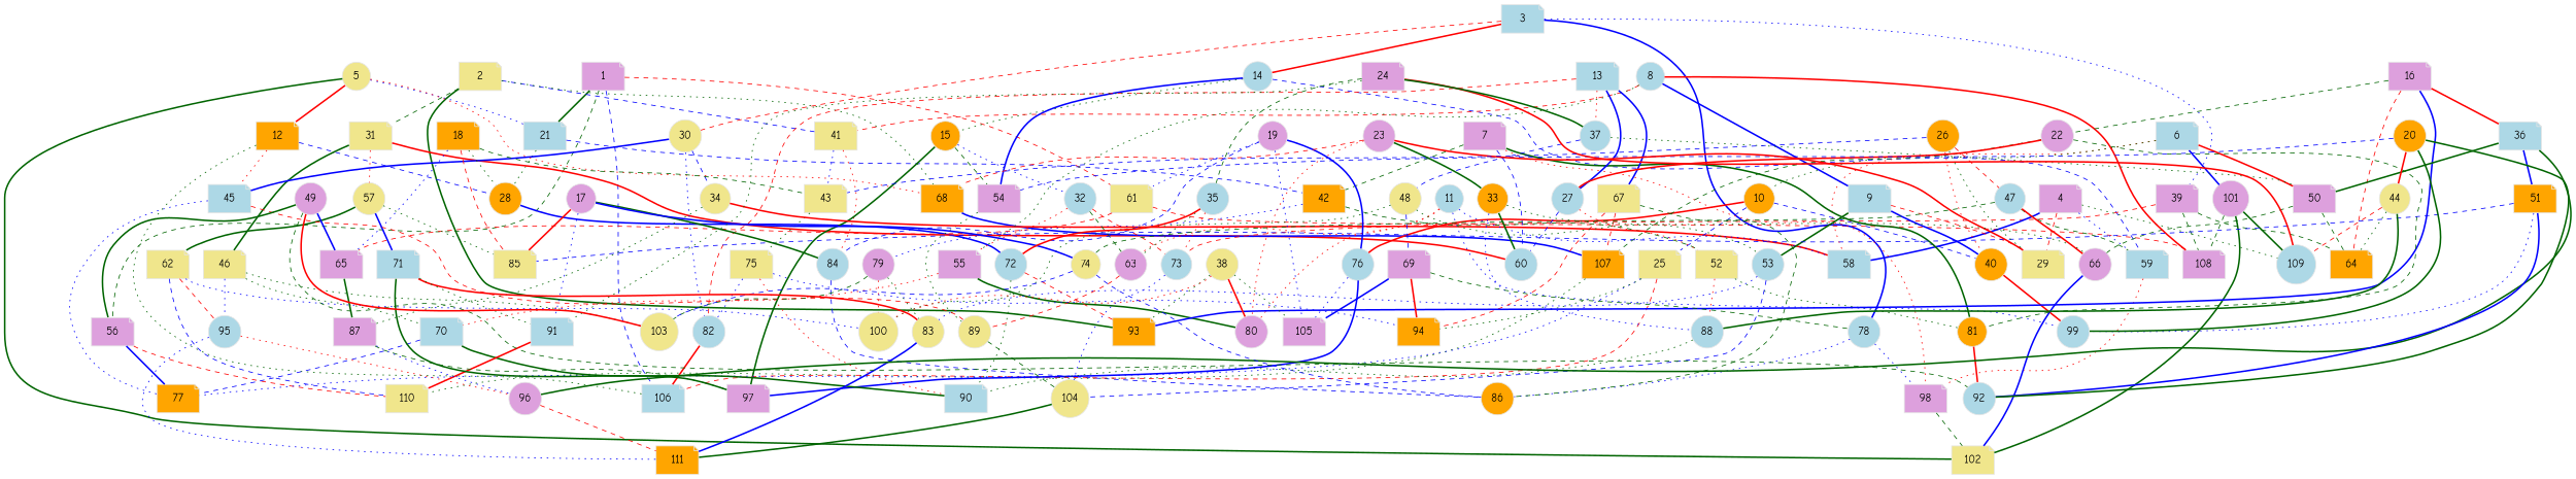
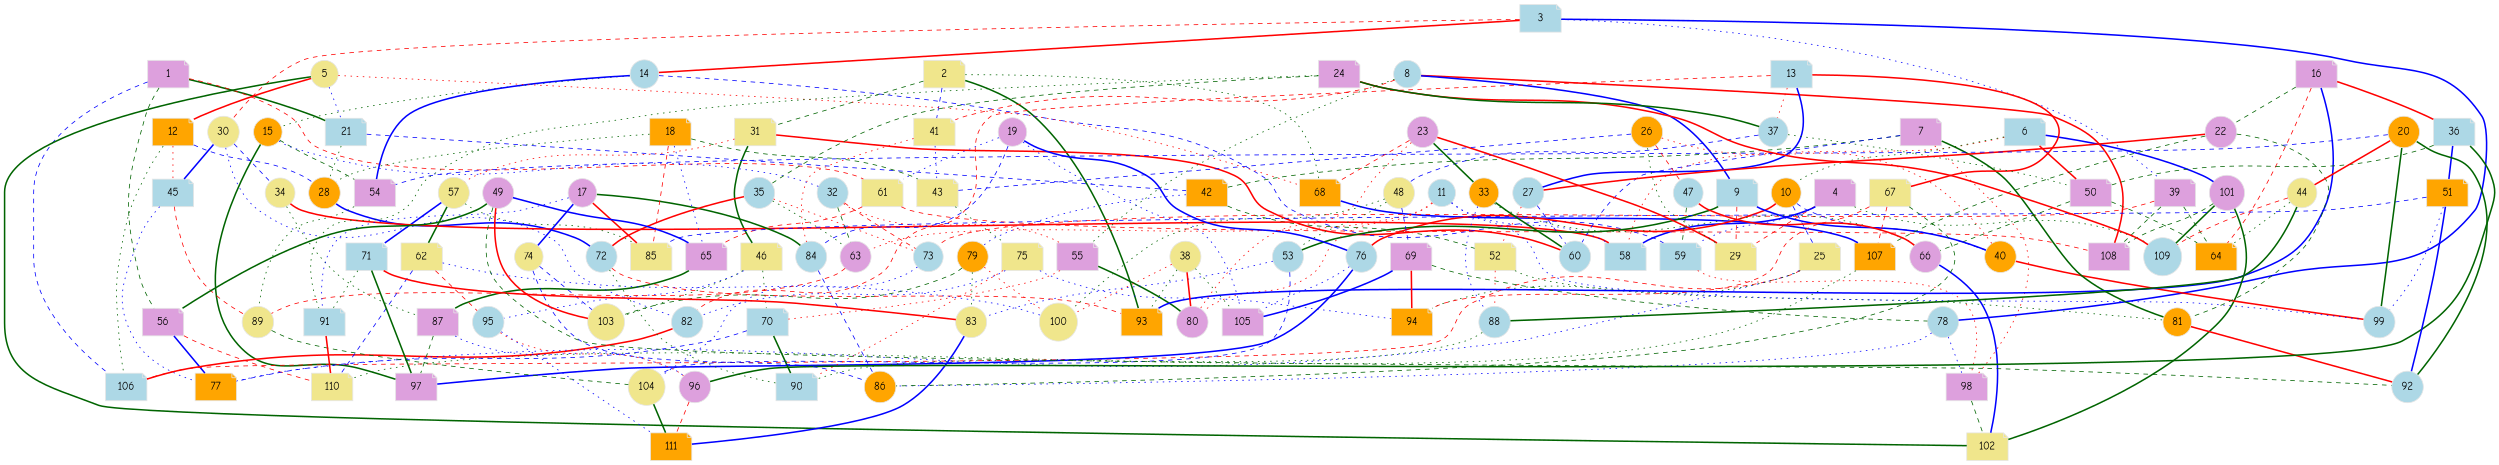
  graph {
    fontname="Comic Neue"
    node [color=gray90 fillcolor=lightblue fontname="Comic Neue" shape=note style=filled]
    edge [color=darkgreen fontname="Comic Neue" style=dotted]
    1 [fillcolor=plum]
    21
    56 [fillcolor=plum]
    61 [fillcolor=khaki]
    106
    42 [fillcolor=orange]
    28 [fillcolor=orange shape=circle]
    77 [fillcolor=orange]
    110 [fillcolor=khaki]
    108 [fillcolor=plum]
    65 [fillcolor=plum]
    2 [fillcolor=khaki]
    31 [fillcolor=khaki]
    41 [fillcolor=khaki]
    68 [fillcolor=orange]
    93 [fillcolor=orange]
    60 [shape=circle]
    46 [fillcolor=khaki]
    57 [fillcolor=khaki shape=circle]
    84 [shape=circle]
    43 [fillcolor=khaki]
    107 [fillcolor=orange]
    14 [shape=circle]
    3
    30 [fillcolor=khaki shape=circle]
    39 [fillcolor=plum]
    78 [shape=circle]
    59
    15 [fillcolor=orange shape=circle]
    54 [fillcolor=plum]
    45
    82 [shape=circle]
    34 [fillcolor=khaki shape=circle]
    64 [fillcolor=orange]
    73 [shape=circle]
    98 [fillcolor=plum]
    86 [fillcolor=orange shape=circle]
    4 [fillcolor=plum]
    29 [fillcolor=khaki]
    58
    109 [shape=circle]
    5 [fillcolor=khaki shape=circle]
    12 [fillcolor=orange]
    102 [fillcolor=khaki]
    6
    10 [fillcolor=orange shape=circle]
    50 [fillcolor=plum]
    101 [fillcolor=plum shape=circle]
    40 [fillcolor=orange shape=circle]
    25 [fillcolor=khaki]
    76 [shape=circle]
    66 [fillcolor=plum shape=circle]
    7 [fillcolor=plum]
    81 [fillcolor=orange shape=circle]
    52 [fillcolor=khaki]
-   79 [fillcolor=plum shape=circle]
+   79 [fillcolor=orange shape=circle]
    92 [shape=circle]
    8 [shape=circle]
    9
    55 [fillcolor=plum]
    53 [shape=circle]
    80 [fillcolor=plum shape=circle]
    70
    99 [shape=circle]
    83 [fillcolor=khaki shape=circle]
    104 [fillcolor=khaki shape=circle]
    94 [fillcolor=orange]
    97 [fillcolor=plum]
    105 [fillcolor=plum]
    11 [shape=circle]
    63 [fillcolor=plum shape=circle]
    89 [fillcolor=khaki shape=circle]
    72 [shape=circle]
    27 [shape=circle]
    13
    37 [shape=circle]
    67 [fillcolor=khaki]
    48 [fillcolor=khaki shape=circle]
    32 [shape=circle]
    16 [fillcolor=plum]
    22 [fillcolor=plum shape=circle]
    36
    51 [fillcolor=orange]
    96 [fillcolor=plum shape=circle]
    17 [fillcolor=plum shape=circle]
    74 [fillcolor=khaki shape=circle]
    85 [fillcolor=khaki]
    91
    103 [fillcolor=khaki shape=circle]
    18 [fillcolor=orange]
    75 [fillcolor=khaki]
    87 [fillcolor=plum]
    19 [fillcolor=plum shape=circle]
    20 [fillcolor=orange shape=circle]
    44 [fillcolor=khaki shape=circle]
    88 [shape=circle]
    23 [fillcolor=plum shape=circle]
    33 [fillcolor=orange shape=circle]
    24 [fillcolor=plum]
    35 [shape=circle]
    26 [fillcolor=orange shape=circle]
    47 [shape=circle]
    90
    95 [shape=circle]
    62 [fillcolor=khaki]
    71
    111 [fillcolor=orange]
    100 [fillcolor=khaki shape=circle]
    69 [fillcolor=plum]
    38 [fillcolor=khaki shape=circle]
    49 [fillcolor=plum shape=circle]
    1 -- 21 [style=bold]
    1 -- 56 [style=dashed]
    1 -- 61 [color=red style=dashed]
    1 -- 106 [color=blue style=dashed]
    21 -- 42 [color=blue style=dashed]
    21 -- 28
    56 -- 77 [color=blue style=bold]
    56 -- 110 [color=red style=dashed]
    61 -- 108 [color=red style=dashed]
    61 -- 65 [color=red style=dashed]
    42 -- 52 [style=dashed]
    42 -- 79 [color=blue]
    28 -- 72 [color=blue style=bold]
    65 -- 87 [style=bold]
    2 -- 31 [style=dashed]
    2 -- 41 [color=blue style=dashed]
    2 -- 68
    2 -- 93 [style=bold]
    31 -- 60 [color=red style=bold]
    31 -- 46 [style=bold]
    31 -- 57 [color=red]
    41 -- 84 [color=red]
    41 -- 43 [color=blue]
    68 -- 107 [color=blue style=bold]
    46 -- 70
    46 -- 103
    46 -- 95 [color=blue]
    57 -- 85
    57 -- 62 [style=bold]
    57 -- 71 [color=blue style=bold]
    84 -- 86 [color=blue style=dashed]
    43 -- 75
    107 -- 110
    14 -- 59 [color=blue style=dashed]
    14 -- 15
    14 -- 54 [color=blue style=bold]
    3 -- 14 [color=red style=bold]
    3 -- 30 [color=red style=dashed]
    3 -- 39 [color=blue]
    3 -- 78 [color=blue style=bold]
    30 -- 45 [color=blue style=bold]
    30 -- 82 [color=blue]
    30 -- 34 [color=blue style=dashed]
    39 -- 108 [style=dashed]
    39 -- 64 [style=dashed]
    39 -- 73 [color=red style=dashed]
    78 -- 98 [color=blue]
    78 -- 86 [color=blue]
    59 -- 98 [color=red]
    15 -- 54 [style=dashed]
    15 -- 97 [style=bold]
    15 -- 32 [color=blue]
    54 -- 89
    45 -- 77 [color=blue]
    45 -- 89 [color=red style=dashed]
    82 -- 106 [color=red style=bold]
    34 -- 58 [color=red style=bold]
    34 -- 87
    73 -- 104 [color=blue]
    98 -- 102 [style=dashed]
    4 -- 59 [color=blue]
    4 -- 29 [color=red style=dashed]
    4 -- 58 [color=blue style=bold]
    4 -- 109
    5 -- 21 [color=blue]
    5 -- 68 [color=red]
    5 -- 12 [color=red style=bold]
    5 -- 102 [style=bold]
    12 -- 106
    12 -- 28 [color=blue style=dashed]
    12 -- 45 [color=red]
    6 -- 58 [color=red]
    6 -- 10
    6 -- 50 [color=red style=bold]
    6 -- 101 [color=blue style=bold]
    10 -- 40 [color=blue style=dashed]
    10 -- 25 [color=blue style=dashed]
    10 -- 76 [color=red style=bold]
    50 -- 64 [style=dashed]
    50 -- 66 [style=dashed]
    101 -- 108 [style=dashed]
    101 -- 109 [style=bold]
    101 -- 102 [style=bold]
    40 -- 99 [color=red style=bold]
    25 -- 106 [color=red style=dashed]
    25 -- 77 [color=blue]
    25 -- 94
    76 -- 97 [color=blue style=bold]
    76 -- 105 [color=blue]
    66 -- 102 [color=blue style=bold]
    7 -- 42 [style=dashed]
    7 -- 60 [color=blue style=dashed]
    7 -- 98 [color=red]
    7 -- 81 [style=bold]
    81 -- 92 [color=red style=bold]
    52 -- 81
    52 -- 88 [color=red]
    79 -- 83
    79 -- 103 [style=dashed]
    79 -- 100 [color=red]
    8 -- 108 [color=red style=bold]
    8 -- 41 [color=red style=dashed]
    8 -- 9 [color=blue style=bold]
    8 -- 55
    9 -- 29 [color=red style=dashed]
    9 -- 40 [color=blue style=bold]
    9 -- 53 [style=bold]
    55 -- 80 [style=bold]
    55 -- 70 [color=red]
    53 -- 83 [color=blue]
    53 -- 104 [color=blue style=dashed]
    70 -- 77 [color=blue style=dashed]
    70 -- 90 [style=bold]
    83 -- 111 [color=blue style=bold]
    104 -- 111 [style=bold]
    11 -- 58 [color=blue]
    11 -- 80 [color=red]
    11 -- 99 [color=blue]
    11 -- 63 [color=red]
    63 -- 89 [color=red style=dashed]
    89 -- 104 [style=dashed]
    72 -- 93 [color=red style=dashed]
    72 -- 90
    27 -- 60 [color=blue style=dashed]
    27 -- 52 [color=red]
    13 -- 82 [color=red style=dashed]
    13 -- 27 [color=blue style=bold]
    13 -- 37 [color=red]
-   13 -- 67 [color=blue style=bold]
+   13 -- 67 [color=red style=bold]
    37 -- 50
    37 -- 48 [color=blue style=dashed]
    67 -- 107 [color=red style=dashed]
    67 -- 86 [style=dashed]
    67 -- 94 [color=red style=dashed]
    48 -- 53
    48 -- 100
    48 -- 69 [color=blue style=dashed]
    32 -- 73 [color=red style=dashed]
    32 -- 55 [color=red]
    32 -- 63 [style=dashed]
    16 -- 93 [color=blue style=bold]
    16 -- 64 [color=red style=dashed]
    16 -- 22 [style=dashed]
    16 -- 36 [color=red style=bold]
    22 -- 107 [style=dashed]
    22 -- 81 [style=dashed]
    22 -- 27 [color=red style=bold]
-   36 -- 50 [style=bold]
+   36 -- 50 [style=dashed]
    36 -- 51 [color=blue style=bold]
    36 -- 96 [style=bold]
    51 -- 92 [color=blue style=bold]
    51 -- 99 [color=blue]
    51 -- 85 [color=blue style=dashed]
    96 -- 111 [color=red style=dashed]
    17 -- 84 [style=bold]
    17 -- 74 [color=blue style=bold]
    17 -- 85 [color=red style=bold]
    17 -- 91 [color=blue]
    74 -- 86 [color=blue style=dashed]
    74 -- 103 [color=blue style=dashed]
    91 -- 110 [color=red style=bold]
    18 -- 28
    18 -- 65 [color=blue]
    18 -- 43 [style=dashed]
    18 -- 85 [color=red style=dashed]
    75 -- 82 [color=blue]
    75 -- 94 [color=blue]
    75 -- 90 [color=red]
    87 -- 97 [style=dashed]
    87 -- 96 [color=blue]
    19 -- 61 [color=blue]
    19 -- 84 [color=blue style=dashed]
    19 -- 76 [color=blue style=bold]
    19 -- 105 [color=blue]
    20 -- 54 [color=blue style=dashed]
    20 -- 92 [style=bold]
    20 -- 99 [style=bold]
    20 -- 44 [color=red style=bold]
    44 -- 64
    44 -- 109 [color=red style=dashed]
    44 -- 88 [style=bold]
    88 -- 90
    23 -- 68 [color=red style=dashed]
    23 -- 29 [color=red style=bold]
    23 -- 80 [color=red]
    23 -- 33 [style=bold]
    33 -- 60 [style=bold]
    33 -- 66
    33 -- 88 [color=blue]
    24 -- 109 [color=red style=bold]
    24 -- 37 [style=bold]
    24 -- 91
    24 -- 35 [style=dashed]
    35 -- 73 [color=red]
    35 -- 63
    35 -- 72 [color=red style=bold]
    26 -- 43 [color=blue style=dashed]
    26 -- 29
    26 -- 40 [color=red]
    26 -- 47 [color=red style=dashed]
    47 -- 59 [style=dashed]
    47 -- 66 [color=red style=bold]
-   47 -- 74 [style=dashed]
    95 -- 96 [color=red]
    95 -- 111 [color=blue]
    62 -- 110 [color=blue style=dashed]
    62 -- 95 [color=red style=dashed]
    62 -- 100 [color=blue]
    71 -- 83 [color=red style=bold]
    71 -- 97 [style=bold]
    71 -- 91
    69 -- 78 [style=dashed]
    69 -- 94 [color=red style=bold]
    69 -- 105 [color=blue style=bold]
    38 -- 93
    38 -- 80 [color=red style=bold]
    38 -- 105
    38 -- 100 [color=red]
    49 -- 56 [style=bold]
    49 -- 65 [color=blue style=bold]
    49 -- 92 [style=dashed]
    49 -- 103 [color=red style=bold]
  }
